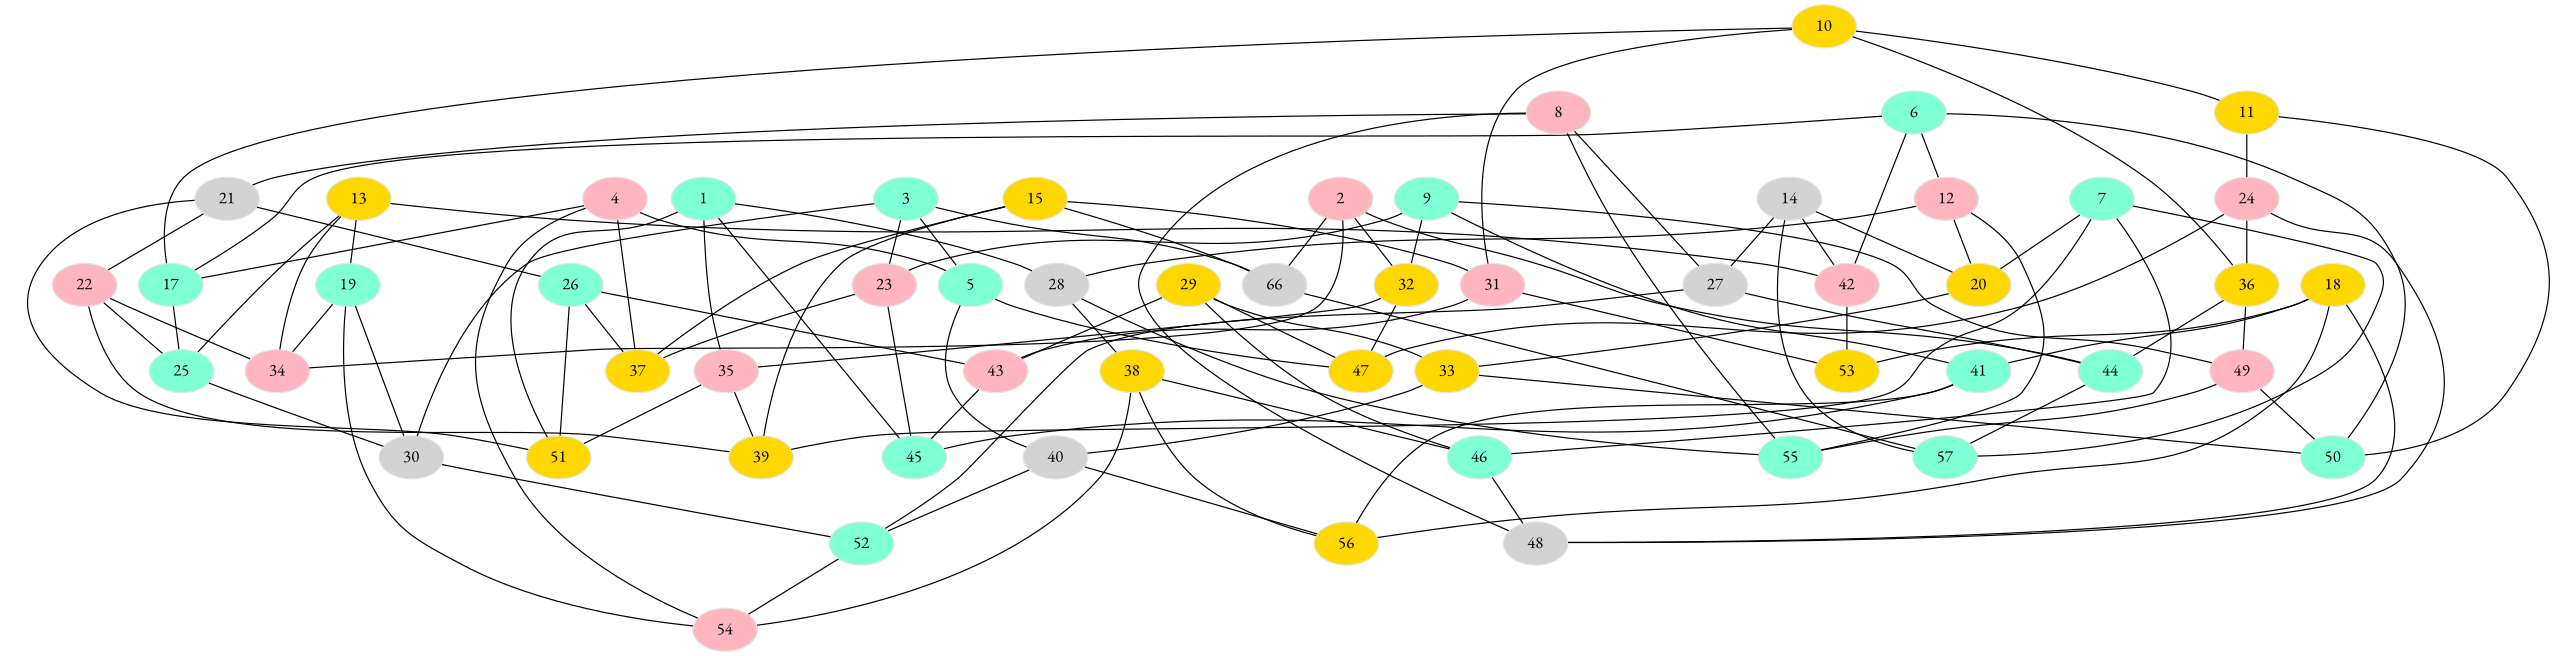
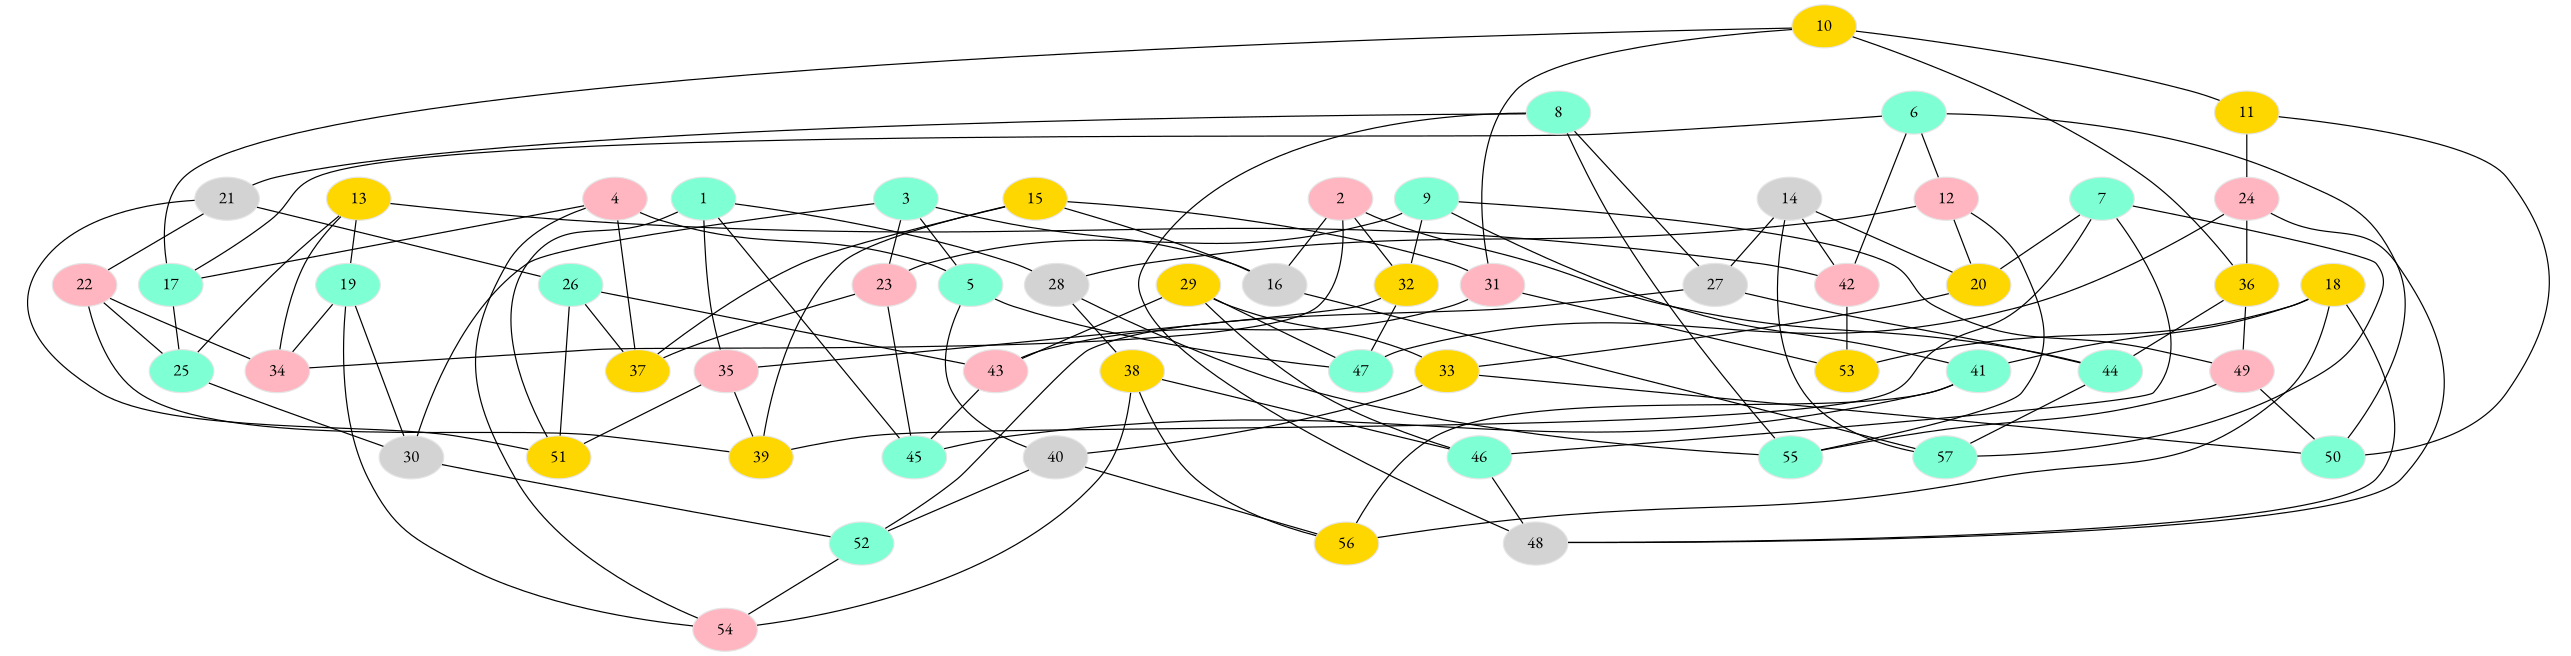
  graph {
    fontname="EB Garamond"
    node [color=gray90 fillcolor=aquamarine fontname="EB Garamond" style=filled]
    edge [fontname="EB Garamond"]
    28 [fillcolor=lightgrey]
    1
    35 [fillcolor=lightpink]
    45
    51 [fillcolor=gold]
    55
    38 [fillcolor=gold]
    39 [fillcolor=gold]
    2 [fillcolor=lightpink]
-   16 [fillcolor=lightgrey label=66]
+   16 [fillcolor=lightgrey]
    32 [fillcolor=gold]
    34 [fillcolor=lightpink]
    44
    57
-   47 [fillcolor=gold]
+   47
    3
    5
    23 [fillcolor=lightpink]
    30 [fillcolor=lightgrey]
    40 [fillcolor=lightgrey]
    37 [fillcolor=gold]
    52
    4 [fillcolor=lightpink]
    17
    54 [fillcolor=lightpink]
    25
    56 [fillcolor=gold]
    6
    12 [fillcolor=lightpink]
    42 [fillcolor=lightpink]
    50
    20 [fillcolor=gold]
    53 [fillcolor=gold]
    7
    46
    33 [fillcolor=gold]
    48 [fillcolor=lightgrey]
-   8 [fillcolor=lightpink]
+   8
    21 [fillcolor=lightgrey]
    27 [fillcolor=lightgrey]
    22 [fillcolor=lightpink]
    26
    9
    41
    49 [fillcolor=lightpink]
    10 [fillcolor=gold]
    11 [fillcolor=gold]
    31 [fillcolor=lightpink]
    36 [fillcolor=gold]
    24 [fillcolor=lightpink]
    43 [fillcolor=lightpink]
    13 [fillcolor=gold]
    19
    14 [fillcolor=lightgrey]
    15 [fillcolor=gold]
    18 [fillcolor=gold]
    29 [fillcolor=gold]
    28 -- 55
    28 -- 38
    1 -- 28
    1 -- 35
    1 -- 45
    1 -- 51
    35 -- 51
    35 -- 39
    38 -- 54
    38 -- 56
    38 -- 46
    2 -- 16
    2 -- 32
    2 -- 34
    2 -- 44
    16 -- 57
    32 -- 35
    32 -- 47
    44 -- 57
    3 -- 16
    3 -- 5
    3 -- 23
    3 -- 30
    5 -- 47
    5 -- 40
    23 -- 45
    23 -- 37
    30 -- 52
    40 -- 52
    40 -- 56
    52 -- 54
    4 -- 5
    4 -- 37
    4 -- 17
    4 -- 54
    17 -- 25
    25 -- 30
    6 -- 17
    6 -- 12
    6 -- 42
    6 -- 50
    12 -- 28
    12 -- 55
    12 -- 20
    42 -- 53
    20 -- 33
    7 -- 39
    7 -- 57
    7 -- 20
    7 -- 46
    46 -- 48
    33 -- 40
    33 -- 50
    8 -- 55
    8 -- 48
    8 -- 21
    8 -- 27
    21 -- 51
    21 -- 22
    21 -- 26
    27 -- 44
    27 -- 52
    22 -- 39
    22 -- 34
    22 -- 25
    26 -- 51
    26 -- 37
    26 -- 43
    9 -- 32
    9 -- 23
    9 -- 41
    9 -- 49
    41 -- 45
    41 -- 56
    49 -- 55
    49 -- 50
    10 -- 17
    10 -- 11
    10 -- 31
    10 -- 36
    11 -- 50
    11 -- 24
    31 -- 53
    31 -- 43
    36 -- 44
    36 -- 49
    24 -- 47
    24 -- 48
    24 -- 36
    43 -- 45
    13 -- 34
    13 -- 25
    13 -- 42
    13 -- 19
    19 -- 34
    19 -- 30
    19 -- 54
    14 -- 57
    14 -- 42
    14 -- 20
    14 -- 27
    15 -- 39
    15 -- 16
    15 -- 37
    15 -- 31
    18 -- 56
    18 -- 53
    18 -- 48
    18 -- 41
    29 -- 47
    29 -- 46
    29 -- 33
    29 -- 43
  }
